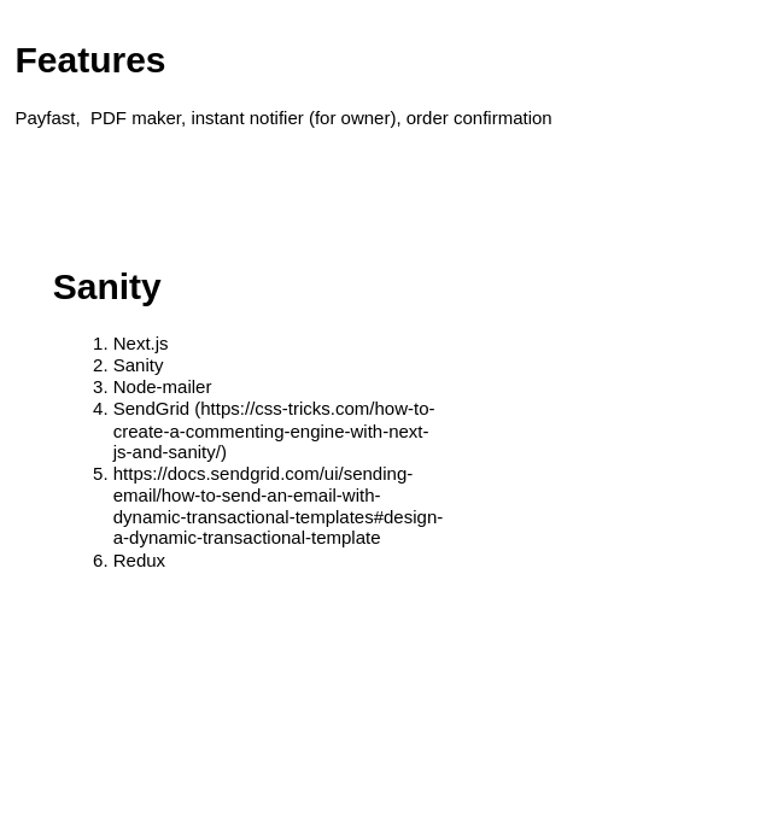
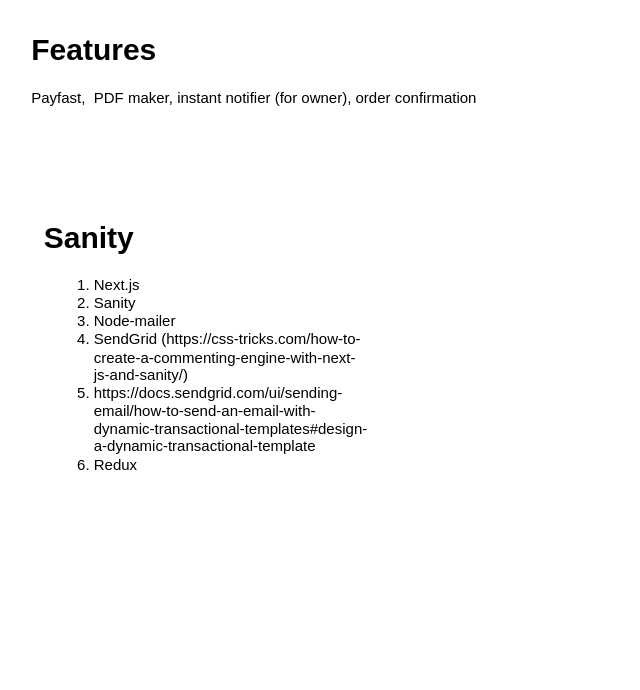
  <mxCell id="0" />
  <mxCell id="1" parent="0" />
  <mxCell id="2" value="&lt;h1&gt;Sanity&lt;/h1&gt;&lt;p&gt;&lt;/p&gt;&lt;ol&gt;&lt;li&gt;Next.js&lt;/li&gt;&lt;li&gt;Sanity&lt;/li&gt;&lt;li&gt;Node-mailer&lt;/li&gt;&lt;li&gt;SendGrid (https://css-tricks.com/how-to-create-a-commenting-engine-with-next-js-and-sanity/)&lt;/li&gt;&lt;li&gt;https://docs.sendgrid.com/ui/sending-email/how-to-send-an-email-with-dynamic-transactional-templates#design-a-dynamic-transactional-template&lt;br&gt;&lt;/li&gt;&lt;li&gt;Redux&lt;/li&gt;&lt;/ol&gt;&lt;p&gt;&lt;/p&gt;" style="text;html=1;strokeColor=none;fillColor=none;spacing=5;spacingTop=-20;whiteSpace=wrap;overflow=hidden;rounded=0;" parent="1" vertex="1"><mxGeometry x="30" y="170" width="270" height="360" as="geometry" /></mxCell>
- <mxCell id="3" value="&lt;h1&gt;Features&lt;/h1&gt;&lt;div&gt;Payfast,&amp;nbsp; PDF maker, instant notifier (for owner), order confirmation&lt;/div&gt;&lt;p&gt;&lt;/p&gt;" style="text;html=1;strokeColor=none;fillColor=none;spacing=5;spacingTop=-20;whiteSpace=wrap;overflow=hidden;rounded=0;" parent="1" vertex="1"><mxGeometry x="5" y="20" width="470" height="110" as="geometry" /></mxCell>
+ <mxCell id="3" value="&lt;h1&gt;Features&lt;/h1&gt;&lt;div&gt;Payfast,&amp;nbsp; PDF maker, instant notifier (for owner), order confirmation&lt;/div&gt;&lt;p&gt;&lt;/p&gt;" style="text;html=1;strokeColor=none;fillColor=none;spacing=5;spacingTop=-20;whiteSpace=wrap;overflow=hidden;rounded=0;" parent="1" vertex="1"><mxGeometry x="20" y="20" width="470" height="110" as="geometry" /></mxCell>
